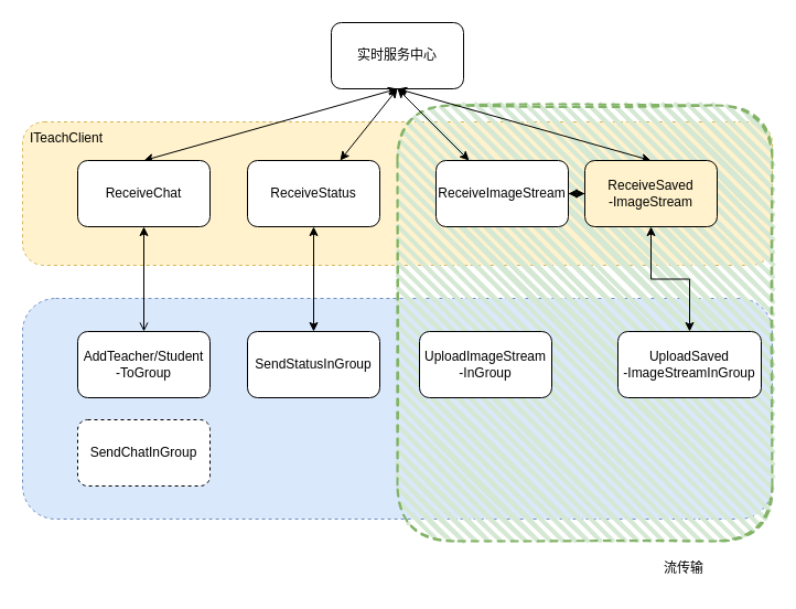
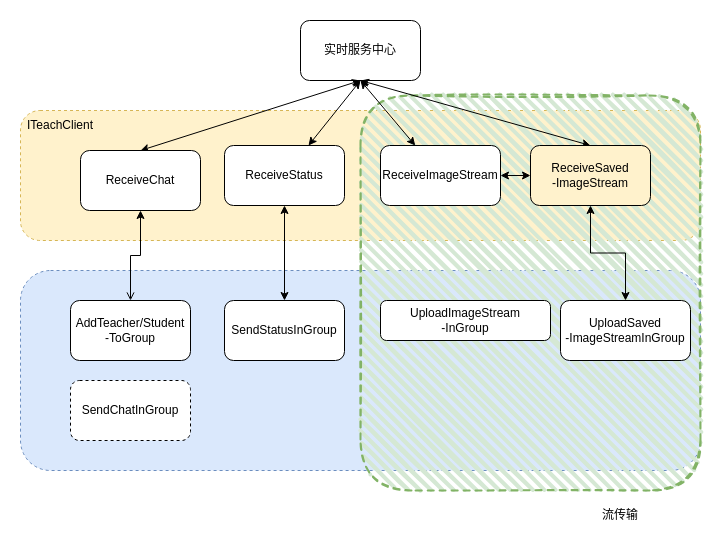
  <mxCell id="0" />
  <mxCell id="1" parent="0" />
  <mxCell id="2" value="" style="rounded=1;whiteSpace=wrap;html=1;fillColor=#fff2cc;strokeColor=#d6b656;dashed=1;" vertex="1" parent="1"><mxGeometry y="110" width="680" height="130" as="geometry" x="20" /></mxCell>
  <mxCell id="3" value="" style="rounded=1;whiteSpace=wrap;html=1;fillColor=#dae8fc;strokeColor=#6c8ebf;dashed=1;" vertex="1" parent="1"><mxGeometry y="270" width="680" height="200" as="geometry" x="20" /></mxCell>
  <mxCell id="4" value="" style="rounded=1;whiteSpace=wrap;html=1;strokeWidth=2;fillWeight=4;hachureGap=8;hachureAngle=45;fillColor=#d5e8d4;sketch=1;dashed=1;strokeColor=#82b366;" vertex="1" parent="1"><mxGeometry x="360" y="95" width="340" height="395" as="geometry" /></mxCell>
  <mxCell id="5" value="实时服务中心" style="rounded=1;whiteSpace=wrap;html=1;" vertex="1" parent="1"><mxGeometry x="300" width="120" height="60" as="geometry" y="20" /></mxCell>
  <mxCell id="6" style="edgeStyle=orthogonalEdgeStyle;rounded=0;orthogonalLoop=1;jettySize=auto;html=1;startArrow=classic;startFill=1;endArrow=open;" edge="1" parent="1" source="8" target="18"><mxGeometry relative="1" as="geometry" /></mxCell>
  <mxCell id="7" style="rounded=0;orthogonalLoop=1;jettySize=auto;html=1;exitX=0.5;exitY=0;exitDx=0;exitDy=0;entryX=0.5;entryY=1;entryDx=0;entryDy=0;startArrow=classic;startFill=1;" edge="1" parent="1" source="8" target="5"><mxGeometry relative="1" as="geometry" /></mxCell>
- <mxCell id="8" value="ReceiveChat" style="rounded=1;whiteSpace=wrap;html=1;" vertex="1" parent="1"><mxGeometry x="70" y="145" width="120" height="60" as="geometry" /></mxCell>
+ <mxCell id="8" value="ReceiveChat" style="rounded=1;whiteSpace=wrap;html=1;" vertex="1" parent="1"><mxGeometry x="80" y="150" width="120" height="60" as="geometry" /></mxCell>
  <mxCell id="9" style="edgeStyle=orthogonalEdgeStyle;rounded=0;orthogonalLoop=1;jettySize=auto;html=1;startArrow=classic;startFill=1;" edge="1" parent="1" source="11" target="20"><mxGeometry relative="1" as="geometry" /></mxCell>
  <mxCell id="10" style="edgeStyle=none;rounded=0;orthogonalLoop=1;jettySize=auto;html=1;startArrow=classic;startFill=1;" edge="1" parent="1" source="11"><mxGeometry relative="1" as="geometry"><mxPoint x="360" y="80" as="targetPoint" /></mxGeometry></mxCell>
  <mxCell id="11" value="ReceiveStatus" style="rounded=1;whiteSpace=wrap;html=1;" vertex="1" parent="1"><mxGeometry x="224" y="145" width="120" height="60" as="geometry" /></mxCell>
  <mxCell id="12" style="edgeStyle=orthogonalEdgeStyle;rounded=0;orthogonalLoop=1;jettySize=auto;html=1;startArrow=classic;startFill=1;" edge="1" parent="1" source="14" target="17"><mxGeometry relative="1" as="geometry" /></mxCell>
  <mxCell id="13" style="edgeStyle=none;rounded=0;orthogonalLoop=1;jettySize=auto;html=1;startArrow=classic;startFill=1;" edge="1" parent="1" source="14"><mxGeometry relative="1" as="geometry"><mxPoint x="360" y="80" as="targetPoint" /></mxGeometry></mxCell>
- <mxCell id="14" value="ReceiveImageStream" style="rounded=1;whiteSpace=wrap;html=1;" vertex="1" parent="1"><mxGeometry x="395" y="145" width="120" height="60" as="geometry" /></mxCell>
+ <mxCell id="14" value="ReceiveImageStream" style="rounded=1;whiteSpace=wrap;html=1;" vertex="1" parent="1"><mxGeometry x="380" y="145" width="120" height="60" as="geometry" /></mxCell>
  <mxCell id="15" style="edgeStyle=orthogonalEdgeStyle;rounded=0;orthogonalLoop=1;jettySize=auto;html=1;entryX=0.5;entryY=0;entryDx=0;entryDy=0;startArrow=classic;startFill=1;" edge="1" parent="1" source="17" target="22"><mxGeometry relative="1" as="geometry" /></mxCell>
  <mxCell id="16" style="edgeStyle=none;rounded=0;orthogonalLoop=1;jettySize=auto;html=1;entryX=0.5;entryY=1;entryDx=0;entryDy=0;startArrow=classic;startFill=1;exitX=0.5;exitY=0;exitDx=0;exitDy=0;" edge="1" parent="1" source="17" target="5"><mxGeometry relative="1" as="geometry" /></mxCell>
  <mxCell id="17" value="ReceiveSaved&lt;br&gt;-ImageStream" style="rounded=1;whiteSpace=wrap;html=1;fillColor=#fff2cc;" vertex="1" parent="1"><mxGeometry x="530" y="145" width="120" height="60" as="geometry" /></mxCell>
  <mxCell id="18" value="AddTeacher/Student&lt;br&gt;-ToGroup" style="rounded=1;whiteSpace=wrap;html=1;" vertex="1" parent="1"><mxGeometry x="70" y="300" width="120" height="60" as="geometry" /></mxCell>
  <mxCell id="19" value="SendChatInGroup" style="rounded=1;whiteSpace=wrap;html=1;dashed=1;" vertex="1" parent="1"><mxGeometry x="70" y="380" width="120" height="60" as="geometry" /></mxCell>
  <mxCell id="20" value="SendStatusInGroup" style="rounded=1;whiteSpace=wrap;html=1;" vertex="1" parent="1"><mxGeometry x="224" y="300" width="120" height="60" as="geometry" /></mxCell>
- <mxCell id="21" value="UploadImageStream&lt;br&gt;-InGroup" style="rounded=1;whiteSpace=wrap;html=1;" vertex="1" parent="1"><mxGeometry x="380" y="300" width="120" height="60" as="geometry" /></mxCell>
+ <mxCell id="21" value="UploadImageStream&lt;br&gt;-InGroup" style="rounded=1;whiteSpace=wrap;html=1;" vertex="1" parent="1"><mxGeometry x="380" y="300" width="170" height="40" as="geometry" /></mxCell>
  <mxCell id="22" value="UploadSaved&lt;br&gt;-ImageStreamInGroup" style="rounded=1;whiteSpace=wrap;html=1;" vertex="1" parent="1"><mxGeometry x="560" y="300" width="130" height="60" as="geometry" /></mxCell>
  <mxCell id="23" value="ITeachClient" style="text;html=1;strokeColor=none;fillColor=none;align=center;verticalAlign=middle;whiteSpace=wrap;rounded=0;dashed=1;" vertex="1" parent="1"><mxGeometry x="30" y="110" width="60" height="30" as="geometry" /></mxCell>
  <mxCell id="24" value="流传输" style="text;html=1;strokeColor=none;fillColor=none;align=center;verticalAlign=middle;whiteSpace=wrap;rounded=0;dashed=1;" vertex="1" parent="1"><mxGeometry x="590" y="500" width="60" height="30" as="geometry" /></mxCell>
  <mxCell id="25" style="edgeStyle=none;rounded=0;orthogonalLoop=1;jettySize=auto;html=1;exitX=0.5;exitY=1;exitDx=0;exitDy=0;startArrow=classic;startFill=1;" edge="1" parent="1" source="24" target="24"><mxGeometry relative="1" as="geometry" /></mxCell>
